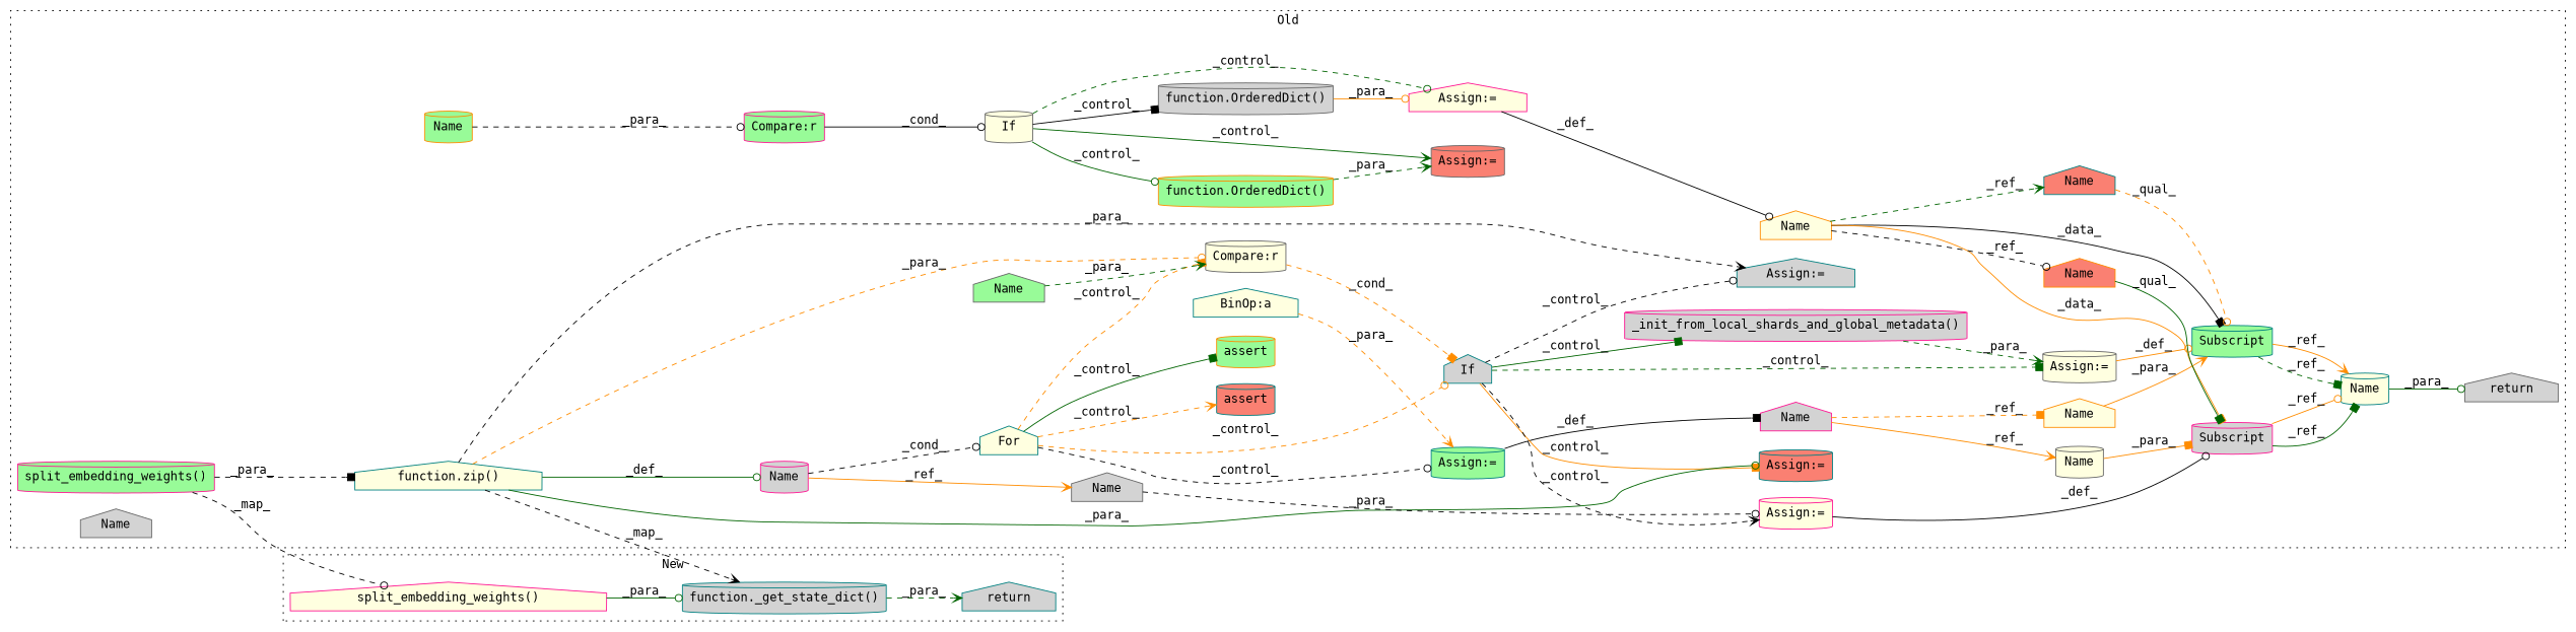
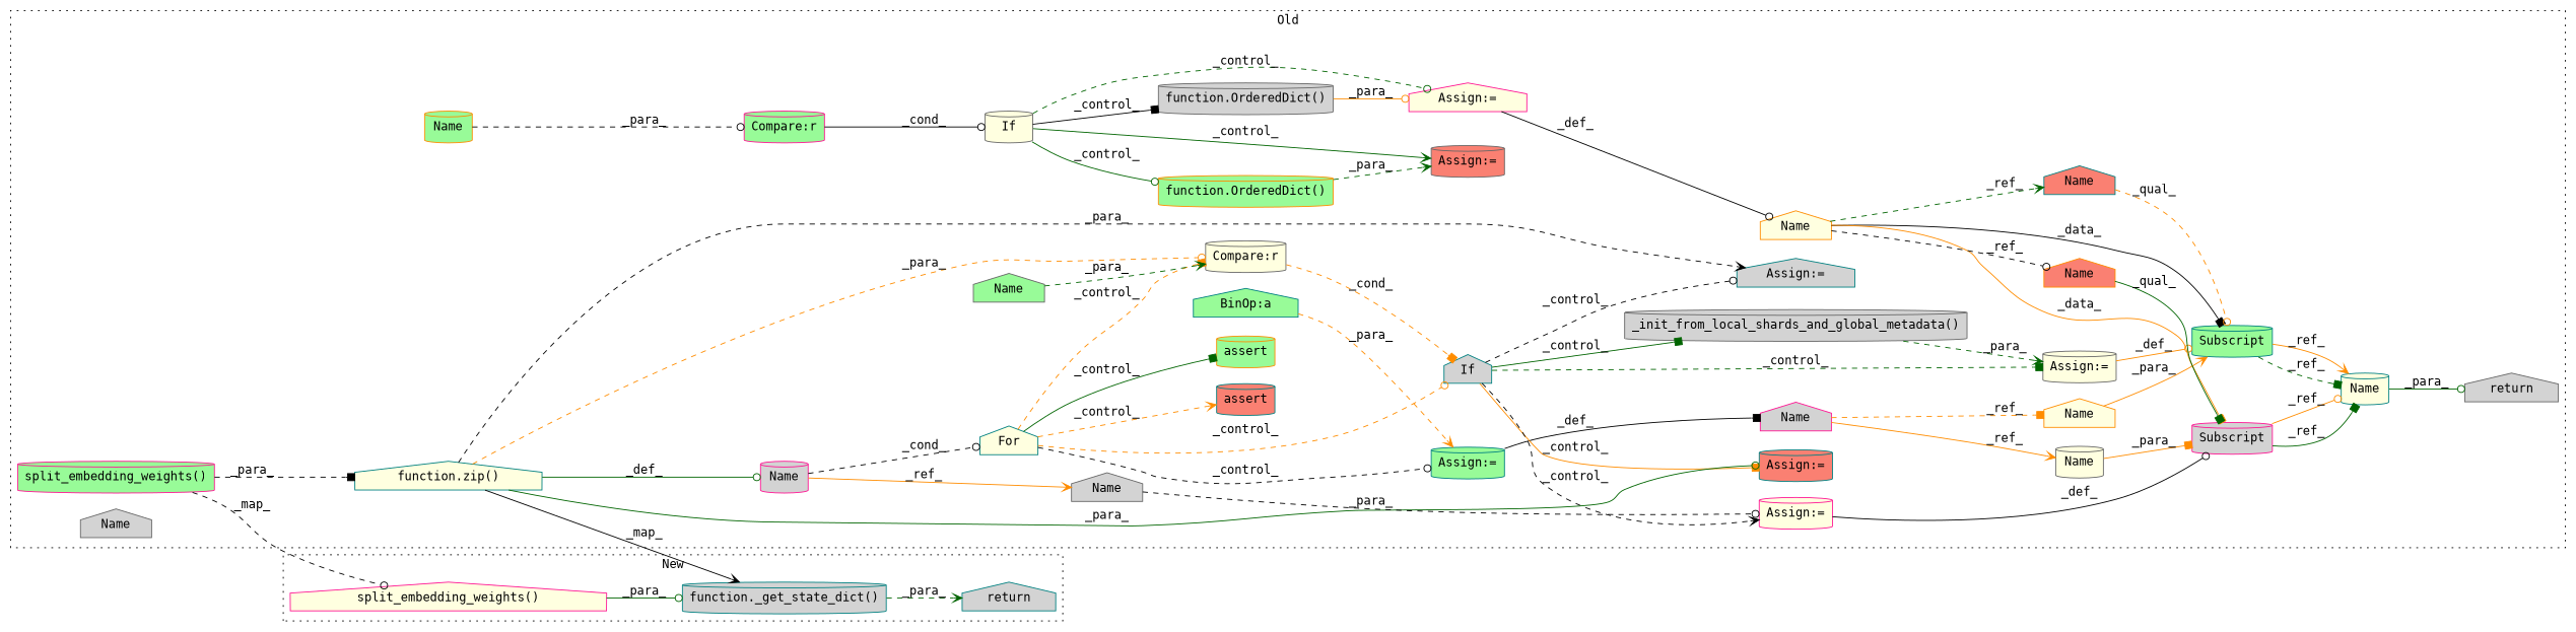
  digraph {
    fontname="DejaVu Sans Mono"
    rankdir=LR
    node [a=87 color=teal fillcolor=lightgrey fontname="DejaVu Sans Mono" l=3 s=19978 shape=cylinder style=filled]
    edge [arrowhead=odot color=darkorange fontname="DejaVu Sans Mono" style=dashed]
    n1 [a=75 color=gray40 l=13 label="function.OrderedDict()" s=18832]
    n2 [a=93 color=gray40 l=7 label=return s=19971 shape=house]
    n3 [a=68 color=gray40 fillcolor=lightyellow label="Assign:=" s=19640]
    n4 [a=68 fillcolor=palegreen label="Assign:=" s=19075]
    n5 [color=deeppink l=5 label=Name s=18948]
    n6 [a=63 fillcolor=palegreen l="54,0" label=Subscript s="19586,0"]
    n7 [a=107 fillcolor=lightyellow l="4,14" label=For s="18936,19058" shape=house]
    n8 [a=96 color=gray40 fillcolor=lightyellow label=If s=18782]
-   n9 [a=82 fillcolor=lightyellow label="BinOp:a" s=19084 shape=house]
+   n9 [a=82 fillcolor=palegreen label="BinOp:a" s=19084 shape=house]
    n10 [a=96 label=If s=19231 shape=house]
    n11 [a=63 color=deeppink l="16,0" label=Subscript s="19938,0"]
    n12 [a=75 color=darkorange fillcolor=palegreen l=13 label="function.OrderedDict()" s=18913]
    n13 [a=40 color=deeppink fillcolor=palegreen l=19 label="Compare:r" s=18785]
    n14 [a=40 color=gray40 fillcolor=lightyellow l=34 label="Compare:r" s=19234]
    n15 [a=75 fillcolor=lightyellow l="17,11" label="function.zip()" s="18957,19047" shape=house]
    n16 [a=65 color=darkorange fillcolor=palegreen l=7 label=assert s=19177]
    n17 [a=65 fillcolor=salmon l=7 label=assert s=19123]
    n18 [color=darkorange fillcolor=lightyellow l=11 label=Name s=18818 shape=house]
    n19 [color=deeppink label=Name s=19072 shape=house]
-   n20 [a=75 color=deeppink l=260 label="_init_from_local_shards_and_global_metadata()" s=19643]
+   n20 [a=75 color=gray40 l=260 label="_init_from_local_shards_and_global_metadata()" s=19643]
    n21 [a=68 color=deeppink fillcolor=lightyellow label="Assign:=" s=18829 shape=house]
    n22 [a=68 label="Assign:=" s=19422 shape=house]
    n23 [a=68 color=gray40 fillcolor=salmon label="Assign:=" s=18910]
    n24 [a=68 fillcolor=salmon label="Assign:=" s=19507]
    n25 [a=75 color=deeppink fillcolor=palegreen l=30 label="split_embedding_weights()" s=19017]
    n26 [a=68 color=deeppink fillcolor=lightyellow label="Assign:=" s=19954]
    n27 [color=gray40 l=11 label=Name shape=house]
    n28 [color=darkorange fillcolor=palegreen l=4 label=Name s=18800]
    n29 [color=gray40 fillcolor=palegreen l=4 label=Name s=19264 shape=house]
    n30 [color=darkorange fillcolor=lightyellow label=Name s=19619 shape=house]
    n31 [color=gray40 fillcolor=lightyellow label=Name s=19950]
    n32 [fillcolor=salmon l=11 label=Name s=19586 shape=house]
    n33 [color=darkorange fillcolor=salmon l=11 label=Name s=19938 shape=house]
    n34 [color=gray40 l=5 label=Name s=19957 shape=house]
    n35 [fillcolor=lightyellow l=11 label=Name]
    n36 [a=93 l=7 label=return s=20034 shape=house]
    n37 [a=75 l="29,11" label="function._get_state_dict()" s="20041,20210"]
    n38 [a=75 color=deeppink fillcolor=lightyellow l=30 label="split_embedding_weights()" s=20113 shape=house]
    subgraph cluster_1 {
      label=Old
      style=dotted
      n1
      n2
      n3
      n4
      n5
      n6
      n7
      n8
      n9
      n10
      n11
      n12
      n13
      n14
      n15
      n16
      n17
      n18
      n19
      n20
      n21
      n22
      n23
      n24
      n25
      n26
      n27
      n28
      n29
      n30
      n31
      n32
      n33
      n34
      n35
    }
    subgraph cluster_2 {
      label=New
      style=dotted
      n36
      n37
      n38
    }
    n1 -> n21 [label=_para_ style=solid]
    n3 -> n6 [label=_def_ style=solid]
    n4 -> n19 [arrowhead=box color=black label=_def_ style=solid]
    n5 -> n7 [color=black label=_cond_]
    n5 -> n34 [arrowhead=vee label=_ref_ style=solid]
    n6 -> n35 [arrowhead=box color=darkgreen label=_ref_]
    n6 -> n35 [arrowhead=vee label=_ref_ style=solid]
    n7 -> n4 [color=black label=_control_]
    n7 -> n10 [label=_control_]
    n7 -> n14 [arrowhead=box label=_control_]
    n7 -> n16 [arrowhead=box color=darkgreen label=_control_ style=solid]
    n7 -> n17 [arrowhead=vee label=_control_]
    n8 -> n1 [arrowhead=box color=black label=_control_ style=solid]
    n8 -> n12 [color=darkgreen label=_control_ style=solid]
    n8 -> n21 [color=darkgreen label=_control_]
    n8 -> n23 [arrowhead=vee color=darkgreen label=_control_ style=solid]
    n9 -> n4 [arrowhead=vee label=_para_]
    n10 -> n3 [arrowhead=box color=darkgreen label=_control_]
    n10 -> n20 [arrowhead=box color=darkgreen label=_control_ style=solid]
    n10 -> n22 [color=black label=_control_]
    n10 -> n24 [arrowhead=box label=_control_ style=solid]
    n10 -> n26 [arrowhead=vee color=black label=_control_]
    n11 -> n35 [arrowhead=box color=darkgreen label=_ref_ style=solid]
    n11 -> n35 [label=_ref_ style=solid]
    n12 -> n23 [arrowhead=vee color=darkgreen label=_para_]
    n13 -> n8 [color=black label=_cond_ style=solid]
    n14 -> n10 [arrowhead=box label=_cond_]
    n15 -> n5 [color=darkgreen label=_def_ style=solid]
    n15 -> n14 [label=_para_]
    n15 -> n22 [arrowhead=vee color=black label=_para_]
    n15 -> n24 [color=darkgreen label=_para_ style=solid]
-   n15 -> n37 [arrowhead=vee color=black label=_map_]
+   n15 -> n37 [arrowhead=vee color=black label=_map_ style=solid]
    n18 -> n6 [arrowhead=box color=black label=_data_ style=solid]
    n18 -> n11 [arrowhead=box label=_data_ style=solid]
    n18 -> n32 [arrowhead=vee color=darkgreen label=_ref_]
    n18 -> n33 [color=black label=_ref_]
    n19 -> n30 [arrowhead=box label=_ref_]
    n19 -> n31 [arrowhead=vee label=_ref_ style=solid]
    n20 -> n3 [arrowhead=vee color=darkgreen label=_para_]
    n21 -> n18 [color=black label=_def_ style=solid]
    n25 -> n15 [arrowhead=box color=black label=_para_]
    n25 -> n38 [color=black label=_map_]
    n26 -> n11 [color=black label=_def_ style=solid]
    n28 -> n13 [color=black label=_para_]
    n29 -> n14 [arrowhead=vee color=darkgreen label=_para_]
    n30 -> n6 [arrowhead=vee label=_para_ style=solid]
    n31 -> n11 [arrowhead=box label=_para_ style=solid]
    n32 -> n6 [label=_qual_]
    n33 -> n11 [arrowhead=box color=darkgreen label=_qual_ style=solid]
    n34 -> n26 [color=black label=_para_]
    n35 -> n2 [color=darkgreen label=_para_ style=solid]
    n37 -> n36 [arrowhead=vee color=darkgreen label=_para_]
    n38 -> n37 [color=darkgreen label=_para_ style=solid]
  }
